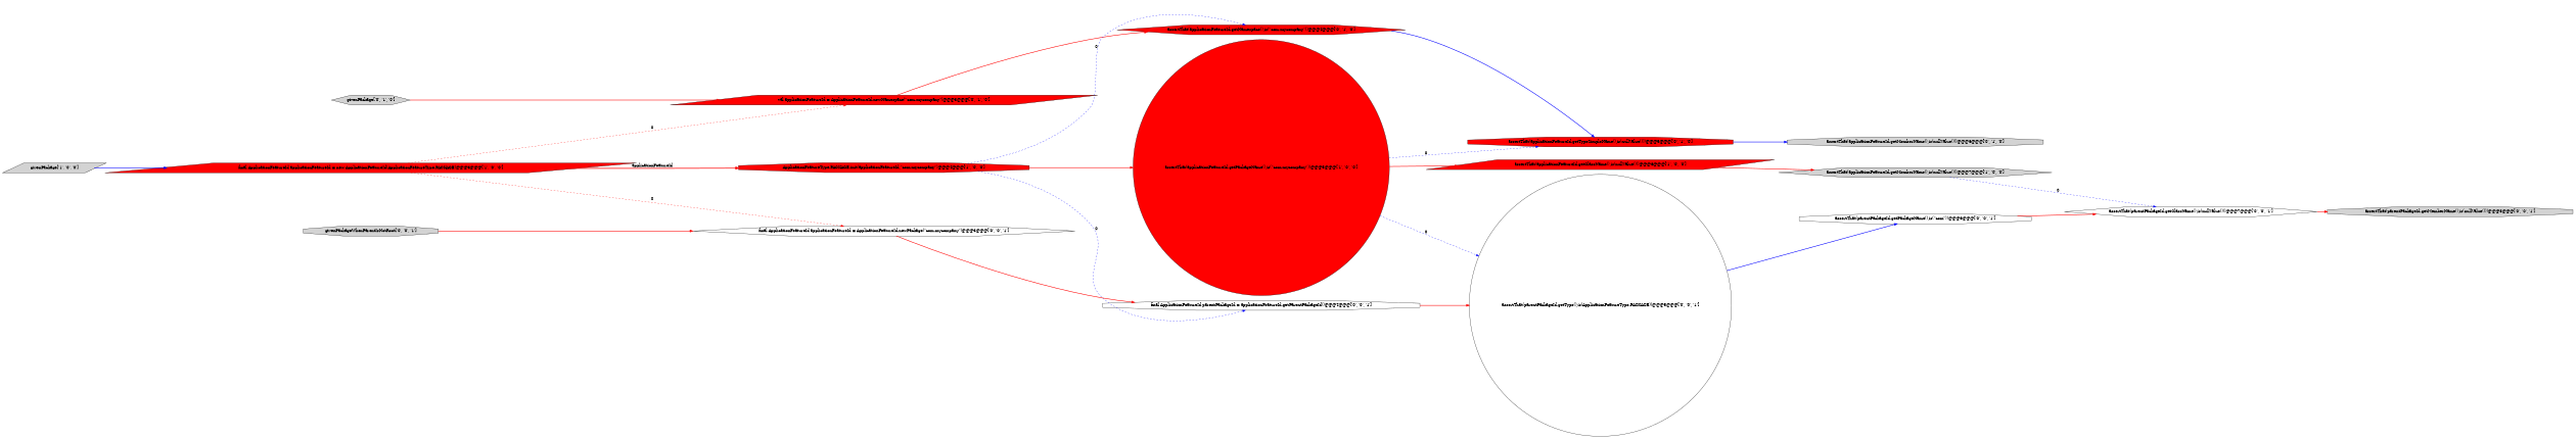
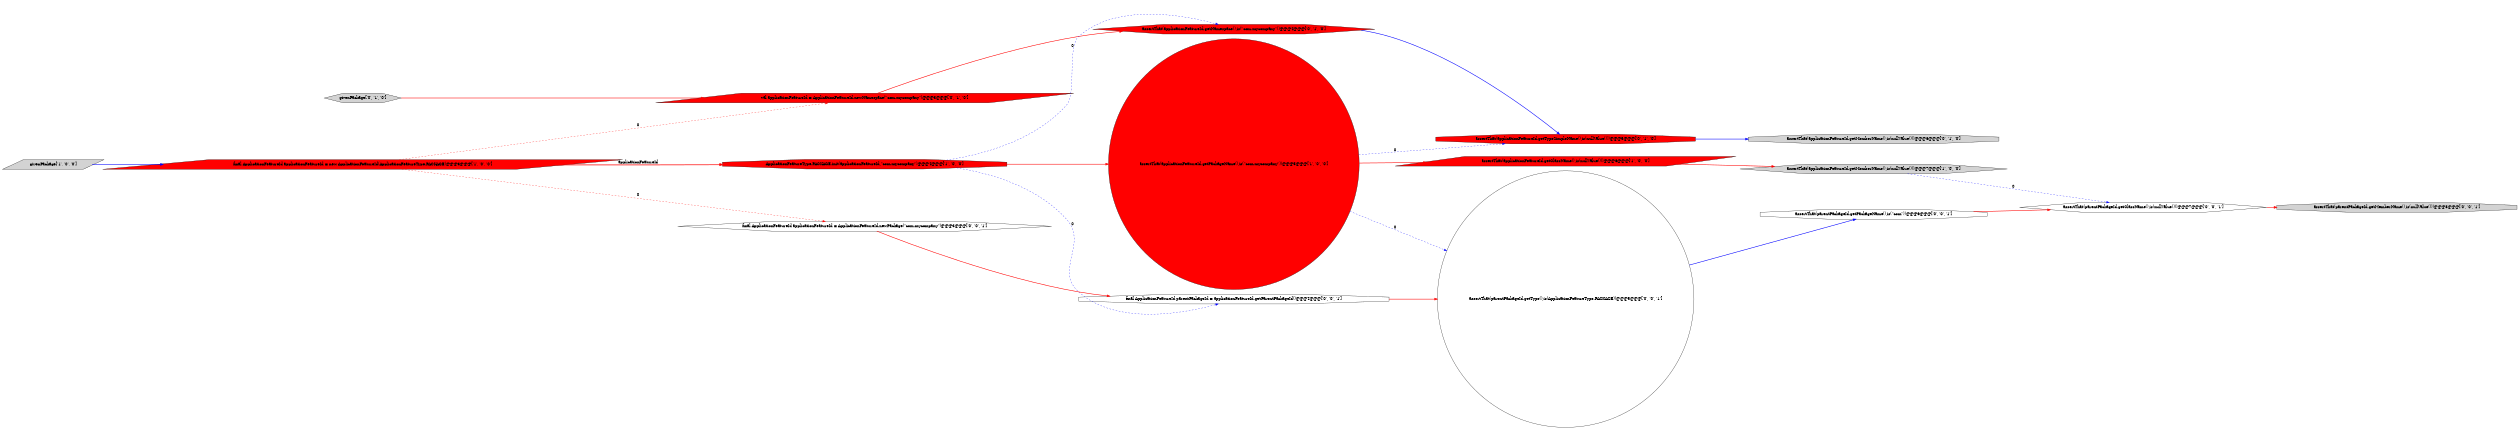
  digraph {
    rankdir=LR
    node [fillcolor=red shape=octagon style=filled]
    edge [style=bold color=red]
    n1 [fillcolor=lightgray label="assertThat(applicationFeatureId.getMemberName(),is(nullValue()))@@@7@@@['1', '0', '0']" shape=hexagon]
    n2 [fillcolor=white label="assertThat(parentPackageId.getClassName(),is(nullValue()))@@@7@@@['0', '0', '1']" shape=hexagon]
    n3 [label="assertThat(applicationFeatureId.getNamespace(),is(\"com.mycompany\"))@@@4@@@['0', '1', '0']" shape=hexagon]
    n4 [label="assertThat(applicationFeatureId.getTypeSimpleName(),is(nullValue()))@@@5@@@['0', '1', '0']"]
    n5 [fillcolor=white label="assertThat(parentPackageId.getType(),is(ApplicationFeatureType.PACKAGE))@@@5@@@['0', '0', '1']" shape=circle]
    n6 [fillcolor=white label="assertThat(parentPackageId.getPackageName(),is(\"com\"))@@@6@@@['0', '0', '1']"]
    n7 [fillcolor=lightgray label="givenPackage['0', '1', '0']" shape=hexagon]
    n8 [label="val applicationFeatureId = ApplicationFeatureId.newNamespace(\"com.mycompany\")@@@3@@@['0', '1', '0']" shape=parallelogram]
    n9 [label="ApplicationFeatureType.PACKAGE.init(applicationFeatureId,\"com.mycompany\")@@@4@@@['1', '0', '0']"]
    n10 [fillcolor=white label="final ApplicationFeatureId parentPackageId = applicationFeatureId.getParentPackageId()@@@4@@@['0', '0', '1']"]
    n11 [label="assertThat(applicationFeatureId.getPackageName(),is(\"com.mycompany\"))@@@5@@@['1', '0', '0']" shape=circle]
    n12 [fillcolor=lightgray label="assertThat(parentPackageId.getMemberName(),is(nullValue()))@@@8@@@['0', '0', '1']"]
    n13 [fillcolor=white label="final ApplicationFeatureId applicationFeatureId = ApplicationFeatureId.newPackage(\"com.mycompany\")@@@3@@@['0', '0', '1']" shape=hexagon]
-   n14 [fillcolor=lightgray label="givenPackageWhenParentIsNotRoot['0', '0', '1']"]
    n15 [label="assertThat(applicationFeatureId.getClassName(),is(nullValue()))@@@6@@@['1', '0', '0']" shape=parallelogram]
    n16 [fillcolor=lightgray label="givenPackage['1', '0', '0']" shape=parallelogram]
    n17 [label="final ApplicationFeatureId applicationFeatureId = new ApplicationFeatureId(ApplicationFeatureType.PACKAGE)@@@3@@@['1', '0', '0']" shape=parallelogram]
    n18 [fillcolor=lightgray label="assertThat(applicationFeatureId.getMemberName(),is(nullValue()))@@@6@@@['0', '1', '0']"]
    n1 -> n2 [label=0 style=dashed color=blue]
    n2 -> n12
    n3 -> n4 [color=blue]
    n4 -> n18 [color=blue]
    n5 -> n6 [color=blue]
    n6 -> n2
    n7 -> n8
    n8 -> n3
    n9 -> n3 [label=0 style=dashed color=blue]
    n9 -> n10 [label=0 style=dashed color=blue]
    n9 -> n11
    n10 -> n5
    n11 -> n4 [label=0 style=dashed color=blue]
    n11 -> n5 [label=0 style=dashed color=blue]
    n11 -> n15
    n13 -> n10
-   n14 -> n13
    n15 -> n1
    n16 -> n17 [color=blue]
    n17 -> n8 [label=0 style=dashed]
    n17 -> n9 [label=applicationFeatureId style=solid]
    n17 -> n9
    n17 -> n13 [label=0 style=dashed]
  }
